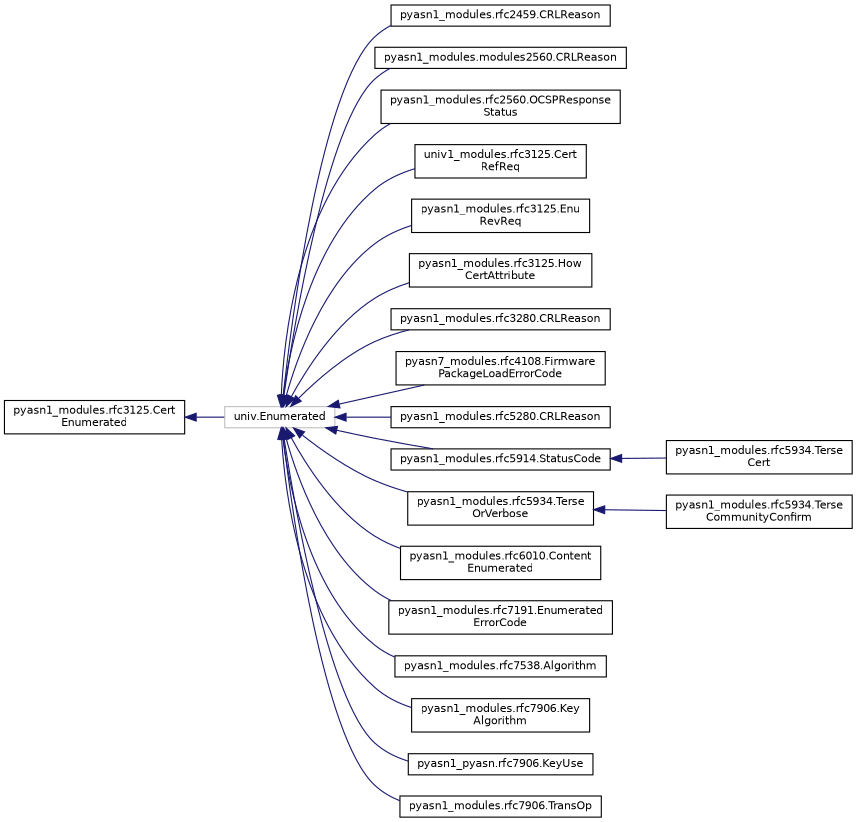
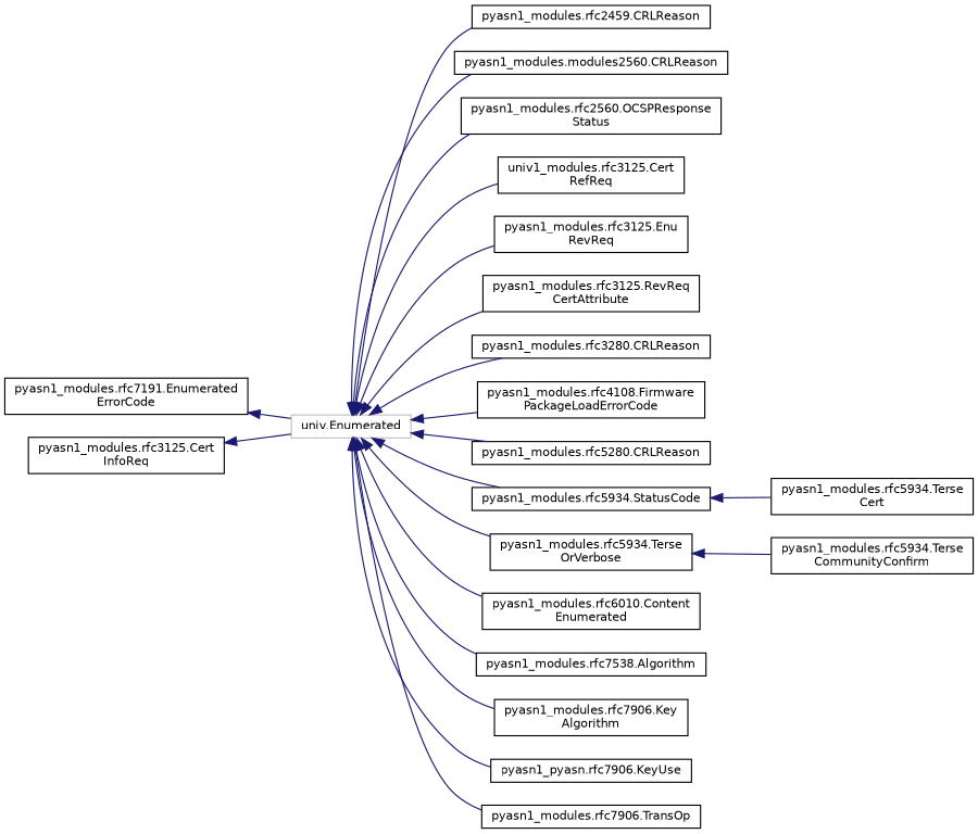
  digraph {
    rankdir=LR
    node [color=black fillcolor=white fontname=Helvetica fontsize=10 shape=record style=filled]
    edge [color=midnightblue dir=back fontname=Helvetica fontsize=10 labelfontname=Helvetica labelfontsize=10 style=solid]
    n1 [color=grey75 height=0.2 label="univ.Enumerated" width=0.4]
    n2 [height=0.2 label="pyasn1_modules.rfc2459.CRLReason" width=0.4]
    n3 [height=0.2 label="pyasn1_modules.modules2560.CRLReason" width=0.4]
    n4 [height=0.2 label="pyasn1_modules.rfc2560.OCSPResponse\lStatus" width=0.4]
    n5 [height=0.2 label="univ1_modules.rfc3125.Cert\lRefReq" width=0.4]
    n6 [height=0.2 label="pyasn1_modules.rfc3125.Enu\lRevReq" width=0.4]
-   n7 [height=0.2 label="pyasn1_modules.rfc3125.How\lCertAttribute" width=0.4]
+   n7 [height=0.2 label="pyasn1_modules.rfc3125.RevReq\lCertAttribute" width=0.4]
    n8 [height=0.2 label="pyasn1_modules.rfc3280.CRLReason" width=0.4]
-   n9 [height=0.2 label="pyasn7_modules.rfc4108.Firmware\lPackageLoadErrorCode" width=0.4]
+   n9 [height=0.2 label="pyasn1_modules.rfc4108.Firmware\lPackageLoadErrorCode" width=0.4]
    n10 [height=0.2 label="pyasn1_modules.rfc5280.CRLReason" width=0.4]
-   n11 [height=0.2 label="pyasn1_modules.rfc5914.StatusCode" width=0.4]
+   n11 [height=0.2 label="pyasn1_modules.rfc5934.StatusCode" width=0.4]
    n12 [height=0.2 label="pyasn1_modules.rfc5934.Terse\lOrVerbose" width=0.4]
    n13 [height=0.2 label="pyasn1_modules.rfc6010.Content\lEnumerated" width=0.4]
    n14 [height=0.2 label="pyasn1_modules.rfc7191.Enumerated\lErrorCode" width=0.4]
    n15 [height=0.2 label="pyasn1_modules.rfc7538.Algorithm" width=0.4]
    n16 [height=0.2 label="pyasn1_modules.rfc7906.Key\lAlgorithm" width=0.4]
    n17 [height=0.2 label="pyasn1_pyasn.rfc7906.KeyUse" width=0.4]
    n18 [height=0.2 label="pyasn1_modules.rfc7906.TransOp" width=0.4]
-   n19 [height=0.2 label="pyasn1_modules.rfc3125.Cert\lEnumerated" width=0.4]
+   n19 [height=0.2 label="pyasn1_modules.rfc3125.Cert\lInfoReq" width=0.4]
    n20 [height=0.2 label="pyasn1_modules.rfc5934.Terse\lCert" width=0.4]
    n21 [height=0.2 label="pyasn1_modules.rfc5934.Terse\lCommunityConfirm" width=0.4]
    n1 -> n2
    n1 -> n3
    n1 -> n4
    n1 -> n5
    n1 -> n6
    n1 -> n7
    n1 -> n8
    n1 -> n9
    n1 -> n10
    n1 -> n11
    n1 -> n12
    n1 -> n13
-   n1 -> n14
+   n14 -> n1
    n1 -> n15
    n1 -> n16
    n1 -> n17
    n1 -> n18
    n11 -> n20
    n12 -> n21
    n19 -> n1
  }
